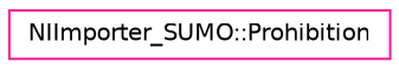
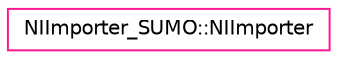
  digraph {
    rankdir=LR
-   n1 [color=deeppink fillcolor=white fontname=Helvetica fontsize=10 height=0.2 label="NIImporter_SUMO::Prohibition" shape=record style=filled width=0.4]
+   n1 [color=deeppink fillcolor=white fontname=Helvetica fontsize=10 height=0.2 label="NIImporter_SUMO::NIImporter" shape=record style=filled width=0.4]
  }
